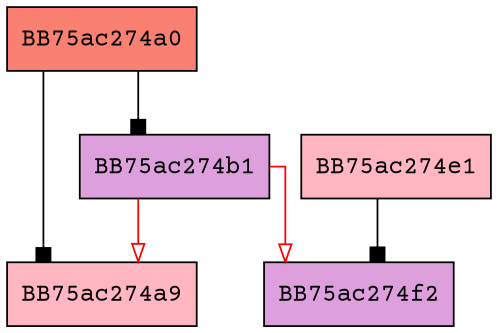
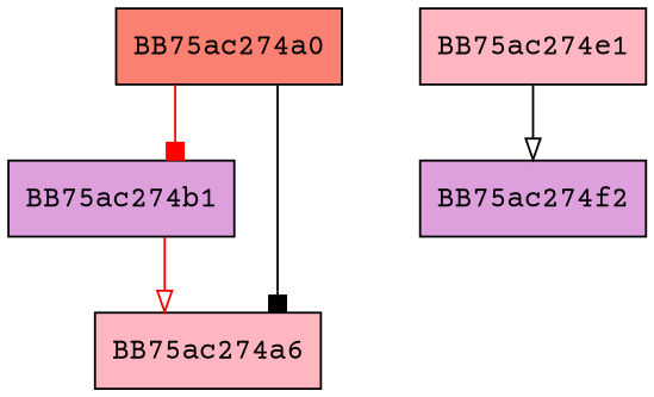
  digraph {
    fontname="Courier Prime"
    splines=ortho
    node [fillcolor=plum fontname="Courier Prime" shape=box style=filled]
    edge [arrowhead=onormal color=black fontname="Courier Prime"]
    BB75ac274a0 [fillcolor=salmon]
    BB75ac274b1
-   BB75ac274a9 [fillcolor=lightpink]
+   BB75ac274a9 [fillcolor=lightpink label=BB75ac274a6]
    BB75ac274f2
    BB75ac274e1 [fillcolor=lightpink]
-   BB75ac274a0 -> BB75ac274b1 [arrowhead=box]
+   BB75ac274a0 -> BB75ac274b1 [arrowhead=box color=red]
    BB75ac274a0 -> BB75ac274a9 [arrowhead=box]
    BB75ac274b1 -> BB75ac274a9 [color=red]
-   BB75ac274b1 -> BB75ac274f2 [color=red]
-   BB75ac274e1 -> BB75ac274f2 [arrowhead=box]
+   BB75ac274e1 -> BB75ac274f2
  }
